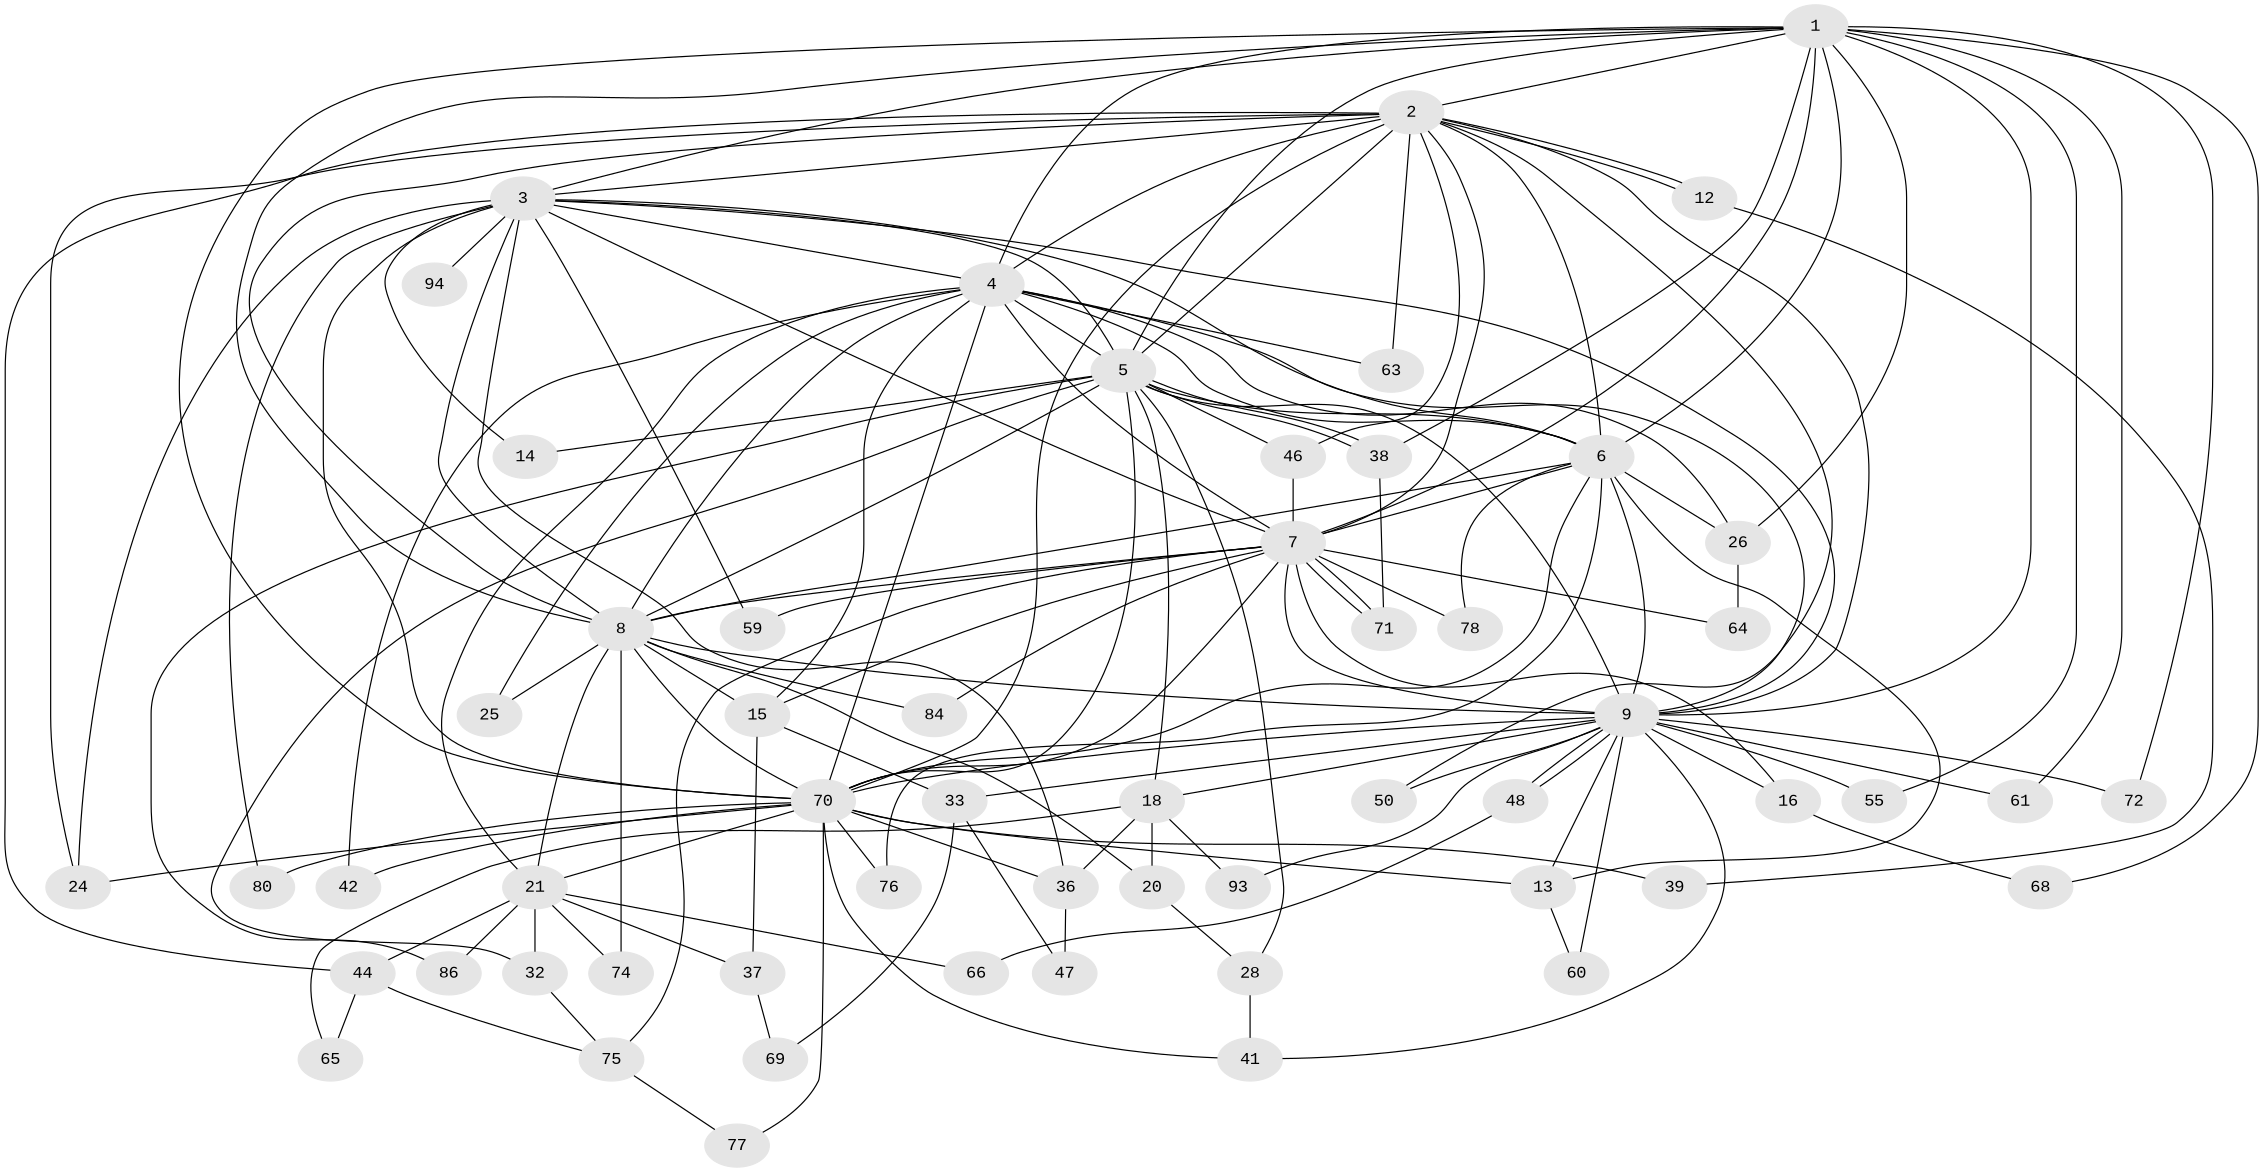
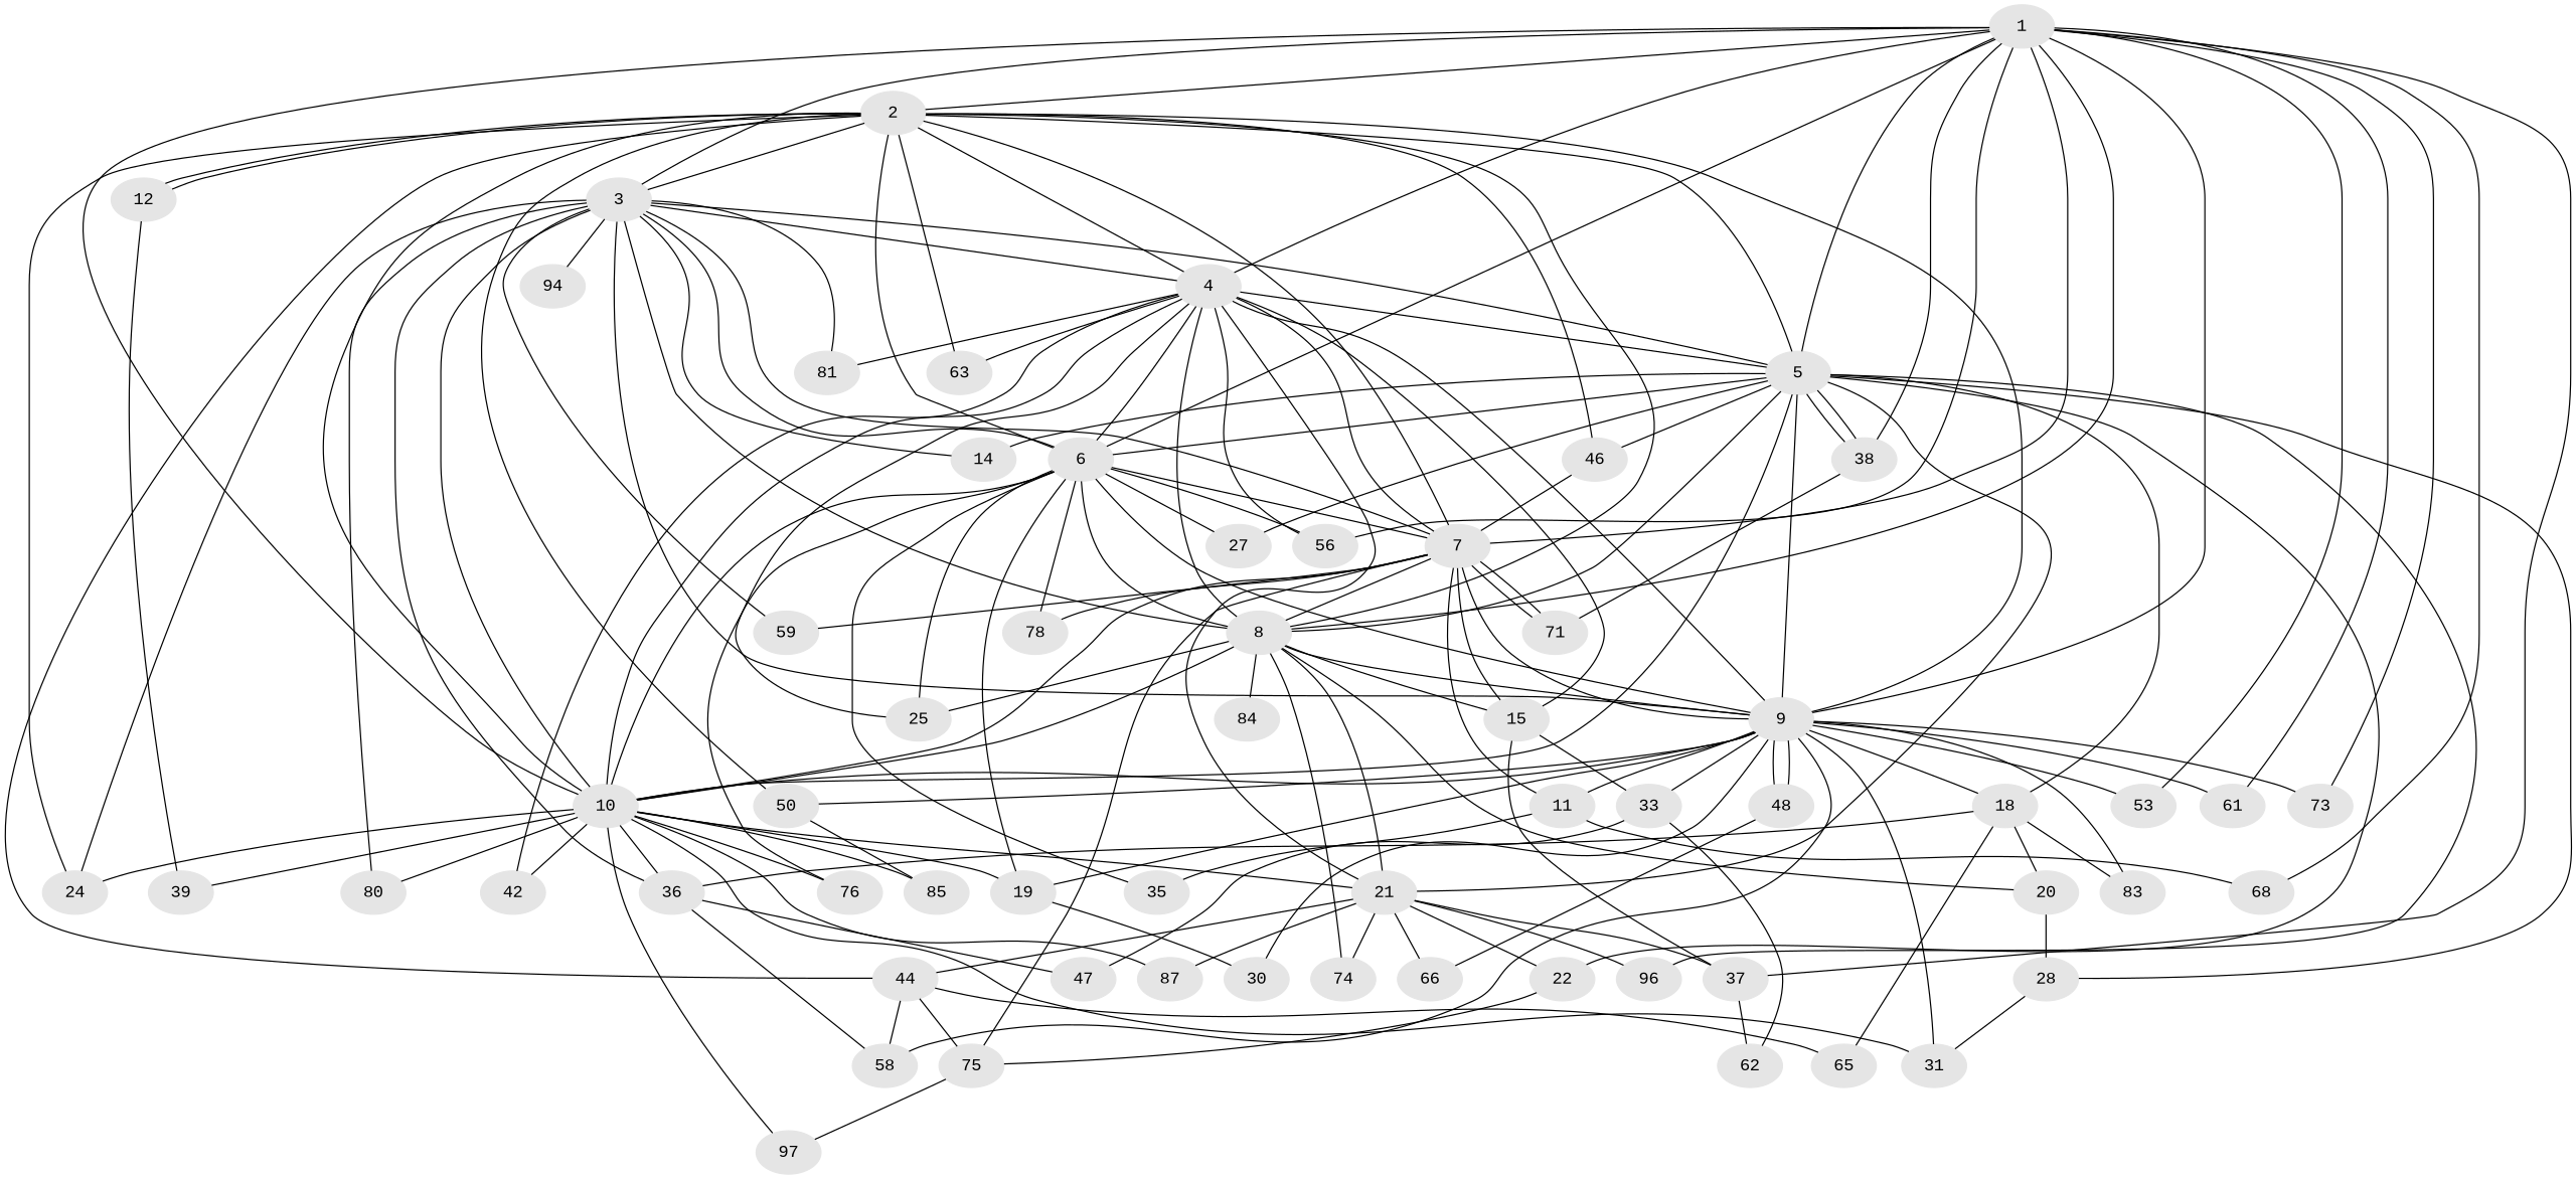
  graph {
    fontname="Liberation Mono"
    node [color=gray90 fontname="Liberation Mono" style=filled]
    edge [fontname="Liberation Mono"]
    1 [super="+57"]
    2 [super="+72"]
    3 [super="+19"]
    4 [super="+41"]
    5 [super="+22"]
    6 [super="+17"]
    7 [super="+23"]
    8 [super="+30"]
    9 [super="+40"]
-   10 [super="+52" label=70]
-   26 [super="+53"]
+   10 [super="+52"]
+   26 [super="+53" label=56]
    37 [super="+56"]
    38 [super="+70"]
-   55
+   55 [label=53]
    61
    68
-   73 [label=72]
+   73
    12
    24 [super="+51"]
    44
    46
    50
    63
    14
    n25 [label=94]
    36 [super="+49"]
    59
    80
+   81
    15 [super="+16"]
    21 [super="+29"]
    25 [super="+43"]
    42
    18 [super="+45"]
+   27
    28
-   32 [super="+54"]
-   86
-   13 [super="+69"]
+   32 [super="+54" label=22]
+   86 [label=96]
+   13 [super="+69" label=19]
+   35
    76
    78
-   11 [label=16]
-   64
+   11
    71 [super="+79"]
    75 [super="+88"]
    84
    20
    74
-   31 [super="+67" label=41]
+   31 [super="+67"]
    33
    48
-   60
-   83 [label=93]
+   58 [super="+82"]
+   60 [label=30]
+   83
    39
-   77
-   62 [label=69]
+   77 [label=97]
+   85
+   87
+   62
    65
    47
    66
    1 -- 2
    1 -- 3
    1 -- 4
    1 -- 5 [weight=2]
    1 -- 6
    1 -- 7
    1 -- 8
    1 -- 9 [weight=2]
    1 -- 10
    1 -- 26
+   1 -- 37
    1 -- 38
    1 -- 55
    1 -- 61
    1 -- 68
    1 -- 73
    2 -- 3
    2 -- 4
    2 -- 5
    2 -- 6
    2 -- 7
    2 -- 8
    2 -- 9
    2 -- 10
    2 -- 12
    2 -- 12
    2 -- 24 [weight=2]
    2 -- 44
    2 -- 46
    2 -- 50
    2 -- 63
    3 -- 4
    3 -- 5
    3 -- 6
    3 -- 7
    3 -- 8
    3 -- 9
    3 -- 10 [weight=3]
    3 -- 24
    3 -- 14
    3 -- n25 [weight=2]
    3 -- 36
    3 -- 59
    3 -- 80
+   3 -- 81
    4 -- 5 [weight=2]
    4 -- 6
    4 -- 7
    4 -- 8
    4 -- 9
    4 -- 10
    4 -- 26
    4 -- 63
+   4 -- 81
    4 -- 15
    4 -- 21
    4 -- 25
    4 -- 42
    5 -- 6
    5 -- 8
    5 -- 9 [weight=2]
    5 -- 10
    5 -- 38
    5 -- 38
    5 -- 46
    5 -- 14
+   5 -- 21
    5 -- 18
+   5 -- 27
    5 -- 28
    5 -- 32
    5 -- 86
    6 -- 7
    6 -- 8
    6 -- 9 [weight=2]
    6 -- 10
    6 -- 26
+   6 -- 25
+   6 -- 27
    6 -- 13
+   6 -- 35
    6 -- 76
    6 -- 78
    7 -- 8
    7 -- 9
    7 -- 10
    7 -- 59
    7 -- 15
    7 -- 78
    7 -- 11
-   7 -- 64
    7 -- 71
    7 -- 71
    7 -- 75
-   7 -- 84
    8 -- 9
    8 -- 10
    8 -- 15
    8 -- 21
    8 -- 25
    8 -- 84
    8 -- 20
    8 -- 74
    9 -- 10
    9 -- 55
    9 -- 61
    9 -- 73
    9 -- 50
    9 -- 18
    9 -- 13
    9 -- 11
    9 -- 31
    9 -- 33
    9 -- 48
    9 -- 48
+   9 -- 58
    9 -- 60
    9 -- 83
    10 -- 24
    10 -- 36
    10 -- 80
    10 -- 21
    10 -- 42
    10 -- 13
    10 -- 76
    10 -- 31
    10 -- 39
    10 -- 77
-   26 -- 64
+   10 -- 85
+   10 -- 87
    37 -- 62
    38 -- 71
    12 -- 39
    44 -- 75
+   44 -- 58
    44 -- 65
    46 -- 7 [weight=2]
+   50 -- 85
+   36 -- 58
    36 -- 47
    15 -- 37
    15 -- 33
    21 -- 37
    21 -- 44
    21 -- 32 [weight=2]
    21 -- 86
    21 -- 74
+   21 -- 87
    21 -- 66
    18 -- 36 [weight=2]
    18 -- 20
    18 -- 83
    18 -- 65
    28 -- 31
    32 -- 75
    13 -- 60
    11 -- 68
+   11 -- 35
    75 -- 77
    20 -- 28
    33 -- 62
    33 -- 47
    48 -- 66
  }
